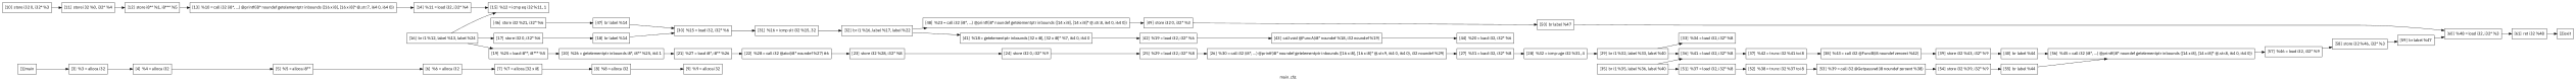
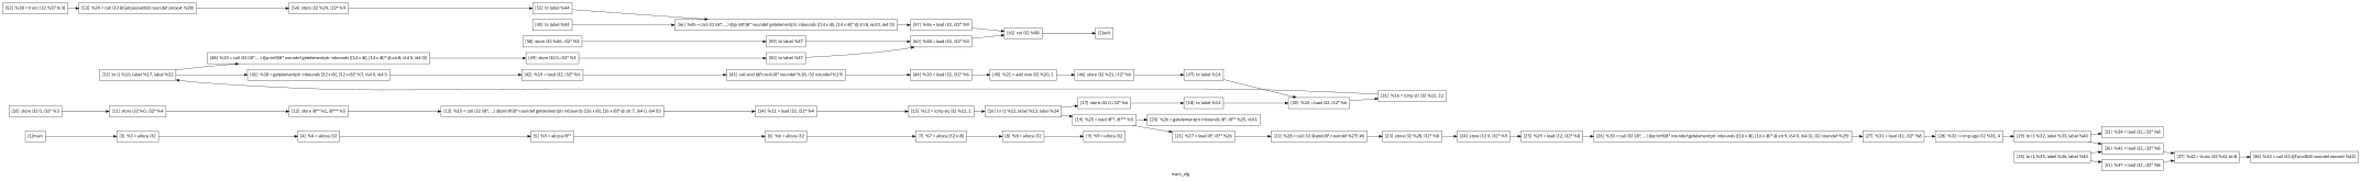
  digraph {
    fontname="IBM Plex Sans"
    label=main_cfg
    rankdir=LR
    node [color=black fontname="IBM Plex Sans" shape=rectangle]
    edge [color=black fontname="IBM Plex Sans"]
    n1 [label="[1]main"]
    n2 [label="[3]  %3 = alloca i32"]
    n3 [label="[4]  %4 = alloca i32"]
    n4 [label="[2]exit"]
    n5 [label="[5]  %5 = alloca i8**"]
    n6 [label="[6]  %6 = alloca i32"]
    n7 [label="[7]  %7 = alloca [32 x i8]"]
    n8 [label="[8]  %8 = alloca i32"]
    n9 [label="[9]  %9 = alloca i32"]
    n10 [label="[10]  store i32 0, i32* %3"]
    n11 [label="[11]  store i32 %0, i32* %4"]
    n12 [label="[12]  store i8** %1, i8*** %5"]
    n13 [label="[13]  %10 = call i32 (i8*, ...) @printf(i8* noundef getelementptr inbounds ([16 x i8], [16 x i8]* @.str.7, i64 0, i64 0))"]
    n14 [label="[14]  %11 = load i32, i32* %4"]
    n15 [label="[15]  %12 = icmp eq i32 %11, 1"]
    n16 [label="[16]  br i1 %12, label %13, label %24"]
    n17 [label="[17]  store i32 0, i32* %6"]
    n18 [label="[19]  %25 = load i8**, i8*** %5"]
    n19 [label="[18]  br label %14"]
    n20 [label="[20]  %26 = getelementptr inbounds i8*, i8** %25, i64 1"]
    n21 [label="[30]  %15 = load i32, i32* %6"]
    n22 [label="[31]  %16 = icmp slt i32 %15, 32"]
    n23 [label="[21]  %27 = load i8*, i8** %26"]
    n24 [label="[22]  %28 = call i32 @atoi(i8* noundef %27) #6"]
    n25 [label="[23]  store i32 %28, i32* %8"]
    n26 [label="[24]  store i32 0, i32* %9"]
    n27 [label="[25]  %29 = load i32, i32* %8"]
    n28 [label="[26]  %30 = call i32 (i8*, ...) @printf(i8* noundef getelementptr inbounds ([16 x i8], [16 x i8]* @.str.9, i64 0, i64 0), i32 noundef %29)"]
    n29 [label="[27]  %31 = load i32, i32* %8"]
    n30 [label="[28]  %32 = icmp uge i32 %31, 4"]
    n31 [label="[29]  br i1 %32, label %33, label %40"]
    n32 [label="[33]  %34 = load i32, i32* %8"]
    n33 [label="[36]  %41 = load i32, i32* %8"]
    n34 [label="[37]  %42 = trunc i32 %41 to i8"]
    n35 [label="[32]  br i1 %16, label %17, label %22"]
    n36 [label="[41]  %18 = getelementptr inbounds [32 x i8], [32 x i8]* %7, i64 0, i64 0"]
    n37 [label="[48]  %23 = call i32 (i8*, ...) @printf(i8* noundef getelementptr inbounds ([14 x i8], [14 x i8]* @.str.8, i64 0, i64 0))"]
    n38 [label="[42]  %19 = load i32, i32* %6"]
    n39 [label="[49]  store i32 0, i32* %3"]
    n40 [label="[35]  br i1 %35, label %36, label %40"]
    n41 [label="[51]  %37 = load i32, i32* %8"]
    n42 [label="[52]  %38 = trunc i32 %37 to i8"]
    n43 [label="[38]  %43 = call i32 @FuncB(i8 noundef zeroext %42)"]
-   n44 [label="[39]  store i32 %43, i32* %9"]
    n45 [label="[40]  br label %44"]
    n46 [label="[56]  %45 = call i32 (i8*, ...) @printf(i8* noundef getelementptr inbounds ([14 x i8], [14 x i8]* @.str.8, i64 0, i64 0))"]
    n47 [label="[57]  %46 = load i32, i32* %9"]
    n48 [label="[43]  call void @FuncA(i8* noundef %18, i32 noundef %19)"]
    n49 [label="[44]  %20 = load i32, i32* %6"]
+   n50 [label="[45]  %21 = add nsw i32 %20, 1"]
    n51 [label="[46]  store i32 %21, i32* %6"]
    n52 [label="[47]  br label %14"]
    n53 [label="[50]  br label %47"]
    n54 [label="[60]  %48 = load i32, i32* %3"]
    n55 [label="[61]  ret i32 %48"]
    n56 [label="[53]  %39 = call i32 @Getpasswd(i8 noundef zeroext %38)"]
    n57 [label="[54]  store i32 %39, i32* %9"]
    n58 [label="[55]  br label %44"]
    n59 [label="[58]  store i32 %46, i32* %3"]
    n60 [label="[59]  br label %47"]
    n1 -> n2
    n2 -> n3
    n3 -> n5
    n5 -> n6
    n6 -> n7
    n7 -> n8
    n8 -> n9
    n10 -> n11
    n11 -> n12
    n12 -> n13
    n13 -> n14
    n14 -> n15
-   n16 -> n15
+   n15 -> n16
    n16 -> n17
    n16 -> n18
    n17 -> n19
    n18 -> n20
    n19 -> n21
-   n20 -> n23
+   n18 -> n23
    n21 -> n22
    n22 -> n35
    n23 -> n24
    n24 -> n25
    n25 -> n26
    n26 -> n27
    n27 -> n28
    n28 -> n29
    n29 -> n30
    n30 -> n31
    n31 -> n32
    n31 -> n33
    n33 -> n34
    n34 -> n43
    n35 -> n36
    n35 -> n37
    n36 -> n38
    n37 -> n39
    n38 -> n48
    n39 -> n53
    n40 -> n33
    n40 -> n41
-   n41 -> n42
+   n41 -> n34
    n42 -> n56
-   n43 -> n44
-   n44 -> n45
    n45 -> n46
    n46 -> n47
-   n47 -> n59
+   n47 -> n55
    n48 -> n49
+   n49 -> n50
+   n50 -> n51
    n51 -> n52
    n52 -> n21
    n53 -> n54
    n54 -> n55
    n55 -> n4
    n56 -> n57
    n57 -> n58
    n58 -> n46
    n59 -> n60
    n60 -> n54
  }
